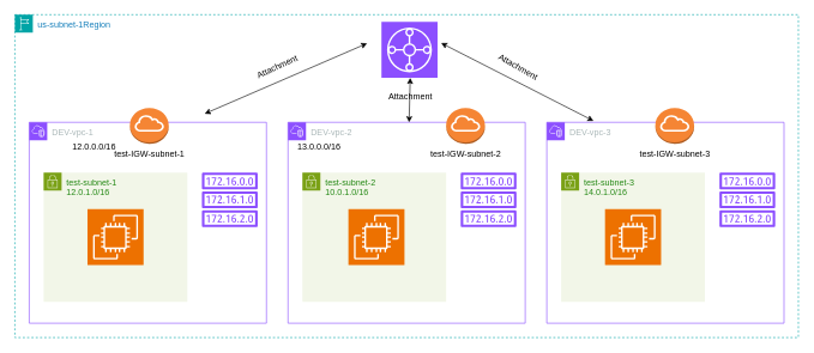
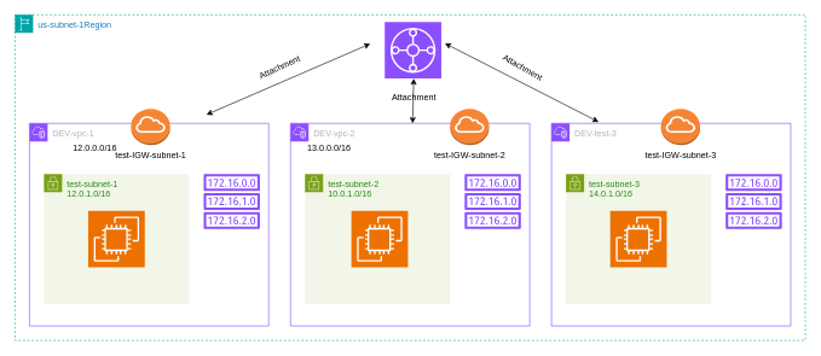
  <mxCell id="0" />
  <mxCell id="1" parent="0" />
  <mxCell id="2" value="us-subnet-1Region" style="points=[[0,0],[0.25,0],[0.5,0],[0.75,0],[1,0],[1,0.25],[1,0.5],[1,0.75],[1,1],[0.75,1],[0.5,1],[0.25,1],[0,1],[0,0.75],[0,0.5],[0,0.25]];outlineConnect=0;gradientColor=none;html=1;whiteSpace=wrap;fontSize=12;fontStyle=0;container=1;pointerEvents=0;collapsible=0;recursiveResize=0;shape=mxgraph.aws4.group;grIcon=mxgraph.aws4.group_region;strokeColor=#00A4A6;fillColor=none;verticalAlign=top;align=left;spacingLeft=30;fontColor=#147EBA;dashed=1;" parent="1" vertex="1"><mxGeometry x="20" y="20" width="1090" height="450" as="geometry" /></mxCell>
  <mxCell id="3" value="DEV-vpc-1" style="points=[[0,0],[0.25,0],[0.5,0],[0.75,0],[1,0],[1,0.25],[1,0.5],[1,0.75],[1,1],[0.75,1],[0.5,1],[0.25,1],[0,1],[0,0.75],[0,0.5],[0,0.25]];outlineConnect=0;gradientColor=none;html=1;whiteSpace=wrap;fontSize=12;fontStyle=0;container=1;pointerEvents=0;collapsible=0;recursiveResize=0;shape=mxgraph.aws4.group;grIcon=mxgraph.aws4.group_vpc2;strokeColor=#8C4FFF;fillColor=none;verticalAlign=top;align=left;spacingLeft=30;fontColor=#AAB7B8;dashed=0;" parent="2" vertex="1"><mxGeometry x="20" y="150" width="330" height="280" as="geometry" /></mxCell>
  <mxCell id="4" value="test-subnet-1&lt;br&gt;12.0.1.0/16" style="points=[[0,0],[0.25,0],[0.5,0],[0.75,0],[1,0],[1,0.25],[1,0.5],[1,0.75],[1,1],[0.75,1],[0.5,1],[0.25,1],[0,1],[0,0.75],[0,0.5],[0,0.25]];outlineConnect=0;gradientColor=none;html=1;whiteSpace=wrap;fontSize=12;fontStyle=0;container=1;pointerEvents=0;collapsible=0;recursiveResize=0;shape=mxgraph.aws4.group;grIcon=mxgraph.aws4.group_security_group;grStroke=0;strokeColor=#7AA116;fillColor=#F2F6E8;verticalAlign=top;align=left;spacingLeft=30;fontColor=#248814;dashed=0;" parent="3" vertex="1"><mxGeometry x="20" y="70" width="200" height="180" as="geometry" /></mxCell>
  <mxCell id="5" value="" style="sketch=0;points=[[0,0,0],[0.25,0,0],[0.5,0,0],[0.75,0,0],[1,0,0],[0,1,0],[0.25,1,0],[0.5,1,0],[0.75,1,0],[1,1,0],[0,0.25,0],[0,0.5,0],[0,0.75,0],[1,0.25,0],[1,0.5,0],[1,0.75,0]];outlineConnect=0;fontColor=#232F3E;fillColor=#ED7100;strokeColor=#ffffff;dashed=0;verticalLabelPosition=bottom;verticalAlign=top;align=center;html=1;fontSize=12;fontStyle=0;aspect=fixed;shape=mxgraph.aws4.resourceIcon;resIcon=mxgraph.aws4.ec2;" parent="4" vertex="1"><mxGeometry x="61" y="51" width="78" height="78" as="geometry" /></mxCell>
  <mxCell id="6" value="test-IGW-subnet-1" style="outlineConnect=0;dashed=0;verticalLabelPosition=bottom;verticalAlign=top;align=center;html=1;shape=mxgraph.aws3.internet_gateway;fillColor=#F58534;gradientColor=none;" parent="3" vertex="1"><mxGeometry x="140" y="-20" width="54" height="50" as="geometry" /></mxCell>
  <mxCell id="7" value="" style="sketch=0;outlineConnect=0;fontColor=#232F3E;gradientColor=none;fillColor=#8C4FFF;strokeColor=none;dashed=0;verticalLabelPosition=bottom;verticalAlign=top;align=center;html=1;fontSize=12;fontStyle=0;aspect=fixed;pointerEvents=1;shape=mxgraph.aws4.route_table;" parent="3" vertex="1"><mxGeometry x="240" y="70" width="78" height="76" as="geometry" /></mxCell>
  <mxCell id="8" value="12.0.0.0/16" style="text;html=1;align=center;verticalAlign=middle;resizable=0;points=[];autosize=1;strokeColor=none;fillColor=none;" parent="3" vertex="1"><mxGeometry x="50" y="20" width="80" height="30" as="geometry" /></mxCell>
  <mxCell id="9" value="&lt;font color=&quot;#ffffff&quot;&gt;test-TG-1&lt;/font&gt;" style="sketch=0;points=[[0,0,0],[0.25,0,0],[0.5,0,0],[0.75,0,0],[1,0,0],[0,1,0],[0.25,1,0],[0.5,1,0],[0.75,1,0],[1,1,0],[0,0.25,0],[0,0.5,0],[0,0.75,0],[1,0.25,0],[1,0.5,0],[1,0.75,0]];outlineConnect=0;fontColor=#232F3E;fillColor=#8C4FFF;strokeColor=#ffffff;dashed=0;verticalLabelPosition=bottom;verticalAlign=top;align=center;html=1;fontSize=12;fontStyle=0;aspect=fixed;shape=mxgraph.aws4.resourceIcon;resIcon=mxgraph.aws4.transit_gateway;" parent="2" vertex="1"><mxGeometry x="510" y="10" width="78" height="78" as="geometry" /></mxCell>
  <mxCell id="10" value="DEV-vpc-2" style="points=[[0,0],[0.25,0],[0.5,0],[0.75,0],[1,0],[1,0.25],[1,0.5],[1,0.75],[1,1],[0.75,1],[0.5,1],[0.25,1],[0,1],[0,0.75],[0,0.5],[0,0.25]];outlineConnect=0;gradientColor=none;html=1;whiteSpace=wrap;fontSize=12;fontStyle=0;container=1;pointerEvents=0;collapsible=0;recursiveResize=0;shape=mxgraph.aws4.group;grIcon=mxgraph.aws4.group_vpc2;strokeColor=#8C4FFF;fillColor=none;verticalAlign=top;align=left;spacingLeft=30;fontColor=#AAB7B8;dashed=0;" parent="2" vertex="1"><mxGeometry x="380" y="150" width="330" height="280" as="geometry" /></mxCell>
  <mxCell id="11" value="test-subnet-2&lt;br&gt;10.0.1.0/16" style="points=[[0,0],[0.25,0],[0.5,0],[0.75,0],[1,0],[1,0.25],[1,0.5],[1,0.75],[1,1],[0.75,1],[0.5,1],[0.25,1],[0,1],[0,0.75],[0,0.5],[0,0.25]];outlineConnect=0;gradientColor=none;html=1;whiteSpace=wrap;fontSize=12;fontStyle=0;container=1;pointerEvents=0;collapsible=0;recursiveResize=0;shape=mxgraph.aws4.group;grIcon=mxgraph.aws4.group_security_group;grStroke=0;strokeColor=#7AA116;fillColor=#F2F6E8;verticalAlign=top;align=left;spacingLeft=30;fontColor=#248814;dashed=0;" parent="10" vertex="1"><mxGeometry x="20" y="70" width="200" height="180" as="geometry" /></mxCell>
  <mxCell id="12" value="" style="sketch=0;points=[[0,0,0],[0.25,0,0],[0.5,0,0],[0.75,0,0],[1,0,0],[0,1,0],[0.25,1,0],[0.5,1,0],[0.75,1,0],[1,1,0],[0,0.25,0],[0,0.5,0],[0,0.75,0],[1,0.25,0],[1,0.5,0],[1,0.75,0]];outlineConnect=0;fontColor=#232F3E;fillColor=#ED7100;strokeColor=#ffffff;dashed=0;verticalLabelPosition=bottom;verticalAlign=top;align=center;html=1;fontSize=12;fontStyle=0;aspect=fixed;shape=mxgraph.aws4.resourceIcon;resIcon=mxgraph.aws4.ec2;" parent="11" vertex="1"><mxGeometry x="64" y="51" width="78" height="78" as="geometry" /></mxCell>
  <mxCell id="13" value="test-IGW-subnet-2" style="outlineConnect=0;dashed=0;verticalLabelPosition=bottom;verticalAlign=top;align=center;html=1;shape=mxgraph.aws3.internet_gateway;fillColor=#F58534;gradientColor=none;" parent="10" vertex="1"><mxGeometry x="220" y="-20" width="54" height="50" as="geometry" /></mxCell>
  <mxCell id="14" value="" style="sketch=0;outlineConnect=0;fontColor=#232F3E;gradientColor=none;fillColor=#8C4FFF;strokeColor=none;dashed=0;verticalLabelPosition=bottom;verticalAlign=top;align=center;html=1;fontSize=12;fontStyle=0;aspect=fixed;pointerEvents=1;shape=mxgraph.aws4.route_table;" parent="10" vertex="1"><mxGeometry x="240" y="70" width="78" height="76" as="geometry" /></mxCell>
- <mxCell id="15" value="13.0.0.0/16" style="text;html=1;align=center;verticalAlign=middle;resizable=0;points=[];autosize=1;strokeColor=none;fillColor=none;" parent="10" vertex="1"><mxGeometry x="3" y="20" width="80" height="30" as="geometry" /></mxCell>
- <mxCell id="16" value="DEV-vpc-3" style="points=[[0,0],[0.25,0],[0.5,0],[0.75,0],[1,0],[1,0.25],[1,0.5],[1,0.75],[1,1],[0.75,1],[0.5,1],[0.25,1],[0,1],[0,0.75],[0,0.5],[0,0.25]];outlineConnect=0;gradientColor=none;html=1;whiteSpace=wrap;fontSize=12;fontStyle=0;container=1;pointerEvents=0;collapsible=0;recursiveResize=0;shape=mxgraph.aws4.group;grIcon=mxgraph.aws4.group_vpc2;strokeColor=#8C4FFF;fillColor=none;verticalAlign=top;align=left;spacingLeft=30;fontColor=#AAB7B8;dashed=0;" parent="2" vertex="1"><mxGeometry x="740" y="150" width="330" height="280" as="geometry" /></mxCell>
+ <mxCell id="15" value="13.0.0.0/16" style="text;html=1;align=center;verticalAlign=middle;resizable=0;points=[];autosize=1;strokeColor=none;fillColor=none;" parent="10" vertex="1"><mxGeometry x="13" y="20" width="80" height="30" as="geometry" /></mxCell>
+ <mxCell id="16" value="DEV-test-3" style="points=[[0,0],[0.25,0],[0.5,0],[0.75,0],[1,0],[1,0.25],[1,0.5],[1,0.75],[1,1],[0.75,1],[0.5,1],[0.25,1],[0,1],[0,0.75],[0,0.5],[0,0.25]];outlineConnect=0;gradientColor=none;html=1;whiteSpace=wrap;fontSize=12;fontStyle=0;container=1;pointerEvents=0;collapsible=0;recursiveResize=0;shape=mxgraph.aws4.group;grIcon=mxgraph.aws4.group_vpc2;strokeColor=#8C4FFF;fillColor=none;verticalAlign=top;align=left;spacingLeft=30;fontColor=#AAB7B8;dashed=0;" parent="2" vertex="1"><mxGeometry x="740" y="150" width="330" height="280" as="geometry" /></mxCell>
  <mxCell id="17" value="test-subnet-3&lt;br&gt;14.0.1.0/16" style="points=[[0,0],[0.25,0],[0.5,0],[0.75,0],[1,0],[1,0.25],[1,0.5],[1,0.75],[1,1],[0.75,1],[0.5,1],[0.25,1],[0,1],[0,0.75],[0,0.5],[0,0.25]];outlineConnect=0;gradientColor=none;html=1;whiteSpace=wrap;fontSize=12;fontStyle=0;container=1;pointerEvents=0;collapsible=0;recursiveResize=0;shape=mxgraph.aws4.group;grIcon=mxgraph.aws4.group_security_group;grStroke=0;strokeColor=#7AA116;fillColor=#F2F6E8;verticalAlign=top;align=left;spacingLeft=30;fontColor=#248814;dashed=0;" parent="16" vertex="1"><mxGeometry x="20" y="70" width="200" height="180" as="geometry" /></mxCell>
  <mxCell id="18" value="" style="sketch=0;points=[[0,0,0],[0.25,0,0],[0.5,0,0],[0.75,0,0],[1,0,0],[0,1,0],[0.25,1,0],[0.5,1,0],[0.75,1,0],[1,1,0],[0,0.25,0],[0,0.5,0],[0,0.75,0],[1,0.25,0],[1,0.5,0],[1,0.75,0]];outlineConnect=0;fontColor=#232F3E;fillColor=#ED7100;strokeColor=#ffffff;dashed=0;verticalLabelPosition=bottom;verticalAlign=top;align=center;html=1;fontSize=12;fontStyle=0;aspect=fixed;shape=mxgraph.aws4.resourceIcon;resIcon=mxgraph.aws4.ec2;" parent="17" vertex="1"><mxGeometry x="61" y="51" width="78" height="78" as="geometry" /></mxCell>
  <mxCell id="19" value="test-IGW-subnet-3" style="outlineConnect=0;dashed=0;verticalLabelPosition=bottom;verticalAlign=top;align=center;html=1;shape=mxgraph.aws3.internet_gateway;fillColor=#F58534;gradientColor=none;" parent="16" vertex="1"><mxGeometry x="151" y="-20" width="54" height="50" as="geometry" /></mxCell>
  <mxCell id="20" value="" style="sketch=0;outlineConnect=0;fontColor=#232F3E;gradientColor=none;fillColor=#8C4FFF;strokeColor=none;dashed=0;verticalLabelPosition=bottom;verticalAlign=top;align=center;html=1;fontSize=12;fontStyle=0;aspect=fixed;pointerEvents=1;shape=mxgraph.aws4.route_table;" parent="16" vertex="1"><mxGeometry x="240" y="70" width="78" height="76" as="geometry" /></mxCell>
  <mxCell id="21" value="" style="endArrow=classic;startArrow=classic;html=1;rounded=0;" parent="2" edge="1"><mxGeometry width="50" height="50" relative="1" as="geometry"><mxPoint x="264" y="138" as="sourcePoint" /><mxPoint x="490" y="40" as="targetPoint" /></mxGeometry></mxCell>
  <mxCell id="22" value="" style="endArrow=classic;startArrow=classic;html=1;rounded=0;entryX=1;entryY=0.25;entryDx=0;entryDy=0;entryPerimeter=0;" parent="2" edge="1"><mxGeometry width="50" height="50" relative="1" as="geometry"><mxPoint x="805" y="148" as="sourcePoint" /><mxPoint x="593.0" y="39.5" as="targetPoint" /></mxGeometry></mxCell>
  <mxCell id="23" value="" style="endArrow=classic;startArrow=classic;html=1;rounded=0;" parent="2" source="10" edge="1"><mxGeometry width="50" height="50" relative="1" as="geometry"><mxPoint x="500" y="138" as="sourcePoint" /><mxPoint x="550" y="88" as="targetPoint" /></mxGeometry></mxCell>
  <mxCell id="24" value="Attachment" style="text;html=1;align=center;verticalAlign=middle;resizable=0;points=[];autosize=1;strokeColor=none;fillColor=none;rotation=-25;" parent="2" vertex="1"><mxGeometry x="325" y="58" width="80" height="30" as="geometry" /></mxCell>
  <mxCell id="25" value="Attachment" style="text;html=1;align=center;verticalAlign=middle;resizable=0;points=[];autosize=1;strokeColor=none;fillColor=none;rotation=30;" parent="2" vertex="1"><mxGeometry x="660" y="58" width="80" height="30" as="geometry" /></mxCell>
  <mxCell id="26" value="Attachment" style="text;html=1;align=center;verticalAlign=middle;resizable=0;points=[];autosize=1;strokeColor=none;fillColor=none;rotation=0;" parent="2" vertex="1"><mxGeometry x="510" y="100" width="80" height="30" as="geometry" /></mxCell>
